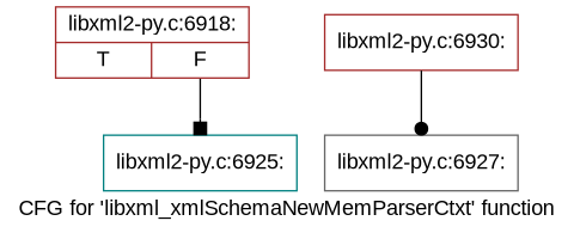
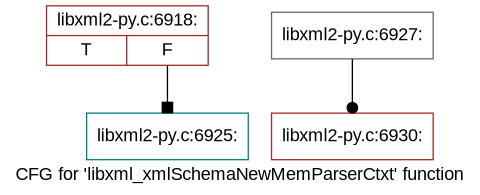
  digraph {
    fontname="Liberation Sans"
    label="CFG for 'libxml_xmlSchemaNewMemParserCtxt' function"
    node [color=brown fontname="Liberation Sans" shape=record]
    edge [fontname="Liberation Sans"]
    n1 [label="{libxml2-py.c:6918:|{<s0>T|<s1>F}}"]
    n2 [color=teal label="{libxml2-py.c:6925:}"]
    n3 [color=gray40 label="{libxml2-py.c:6927:}"]
    n4 [label="{libxml2-py.c:6930:}"]
    n1 -> n2 [arrowhead=box tailport=s1]
-   n4 -> n3 [arrowhead=dot]
+   n3 -> n4 [arrowhead=dot]
  }
